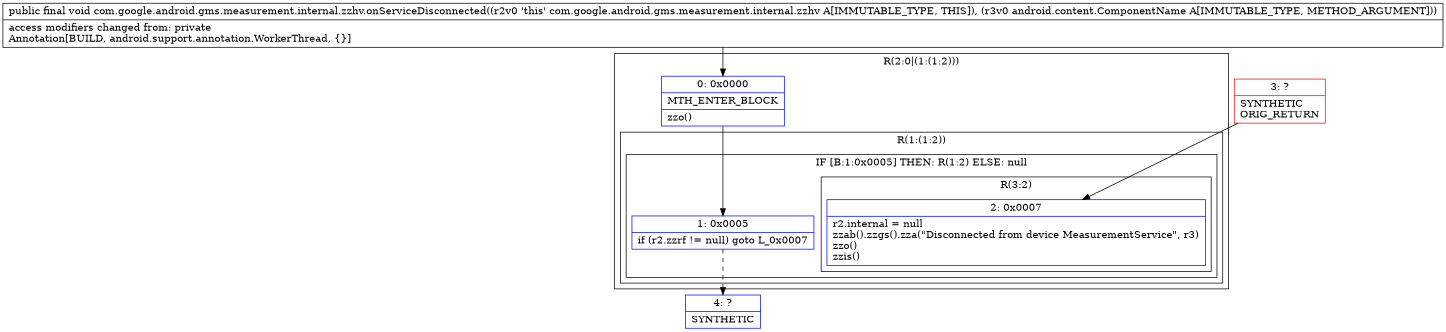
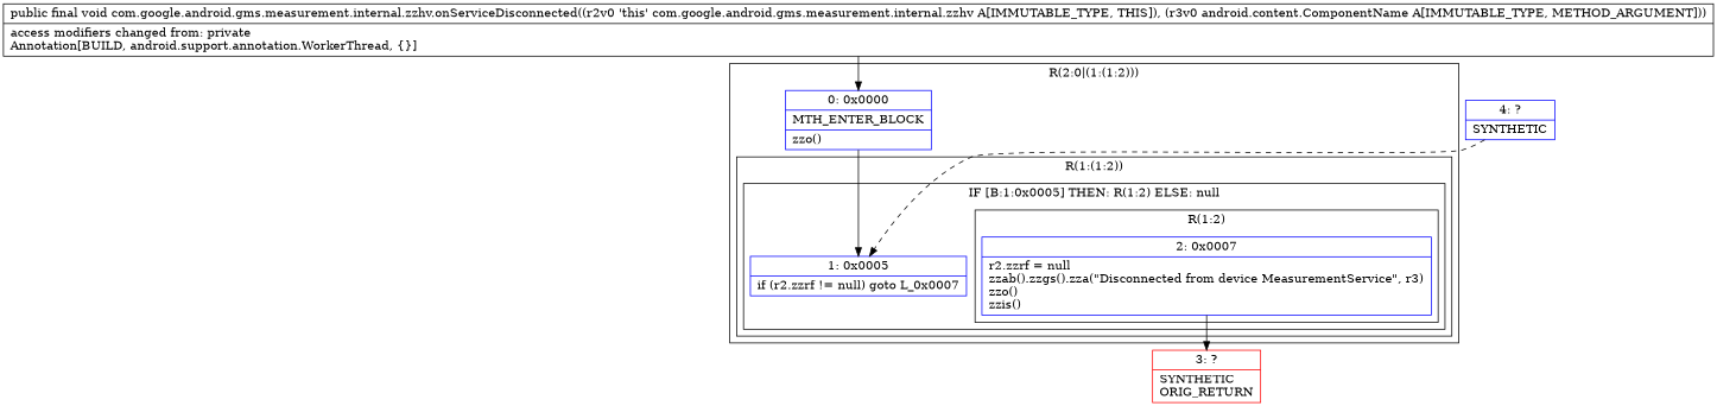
  digraph {
    node [color=blue shape=record]
-   n1 [label="{2\:\ 0x0007|r2.internal = null\lzzab().zzgs().zza(\"Disconnected from device MeasurementService\", r3)\lzzo()\lzzis()\l}"]
+   n1 [label="{2\:\ 0x0007|r2.zzrf = null\lzzab().zzgs().zza(\"Disconnected from device MeasurementService\", r3)\lzzo()\lzzis()\l}"]
    n2 [label="{1\:\ 0x0005|if (r2.zzrf != null) goto L_0x0007\l}"]
    n3 [label="{0\:\ 0x0000|MTH_ENTER_BLOCK\l|zzo()\l}"]
    n4 [color=red label="{3\:\ ?|SYNTHETIC\lORIG_RETURN\l}"]
    n5 [label="{4\:\ ?|SYNTHETIC\l}"]
    n6 [label="{public final void com.google.android.gms.measurement.internal.zzhv.onServiceDisconnected((r2v0 'this' com.google.android.gms.measurement.internal.zzhv A[IMMUTABLE_TYPE, THIS]), (r3v0 android.content.ComponentName A[IMMUTABLE_TYPE, METHOD_ARGUMENT]))  | access modifiers changed from: private\lAnnotation[BUILD, android.support.annotation.WorkerThread, \{\}]\l}" color=""]
    subgraph cluster_1 {
      label="R(2:0|(1:(1:2)))"
      n3
      subgraph cluster_2 {
        label="R(1:(1:2))"
        subgraph cluster_3 {
          label="IF [B:1:0x0005] THEN: R(1:2) ELSE: null"
          n2
          subgraph cluster_4 {
-           label="R(3:2)"
+           label="R(1:2)"
            n1
          }
        }
      }
    }
-   n4 -> n1
-   n2 -> n5 [style=dashed]
+   n1 -> n4
+   n5 -> n2 [style=dashed]
    n3 -> n2
    n6 -> n3
  }
